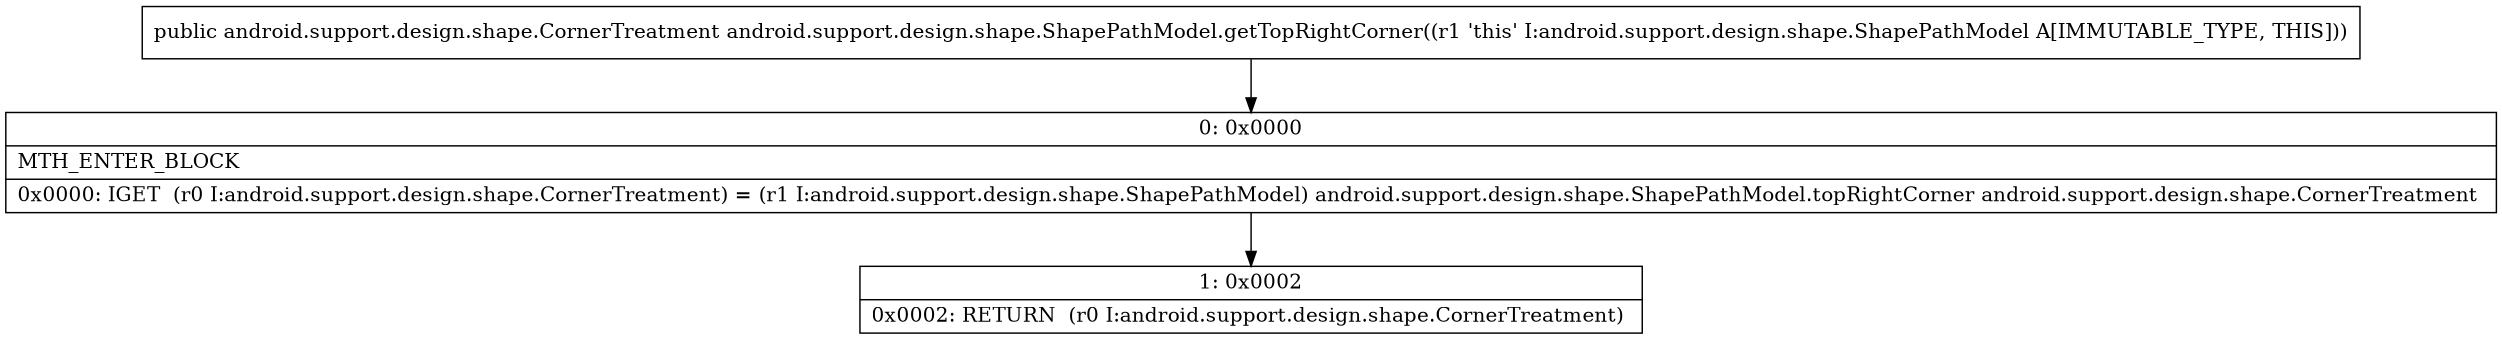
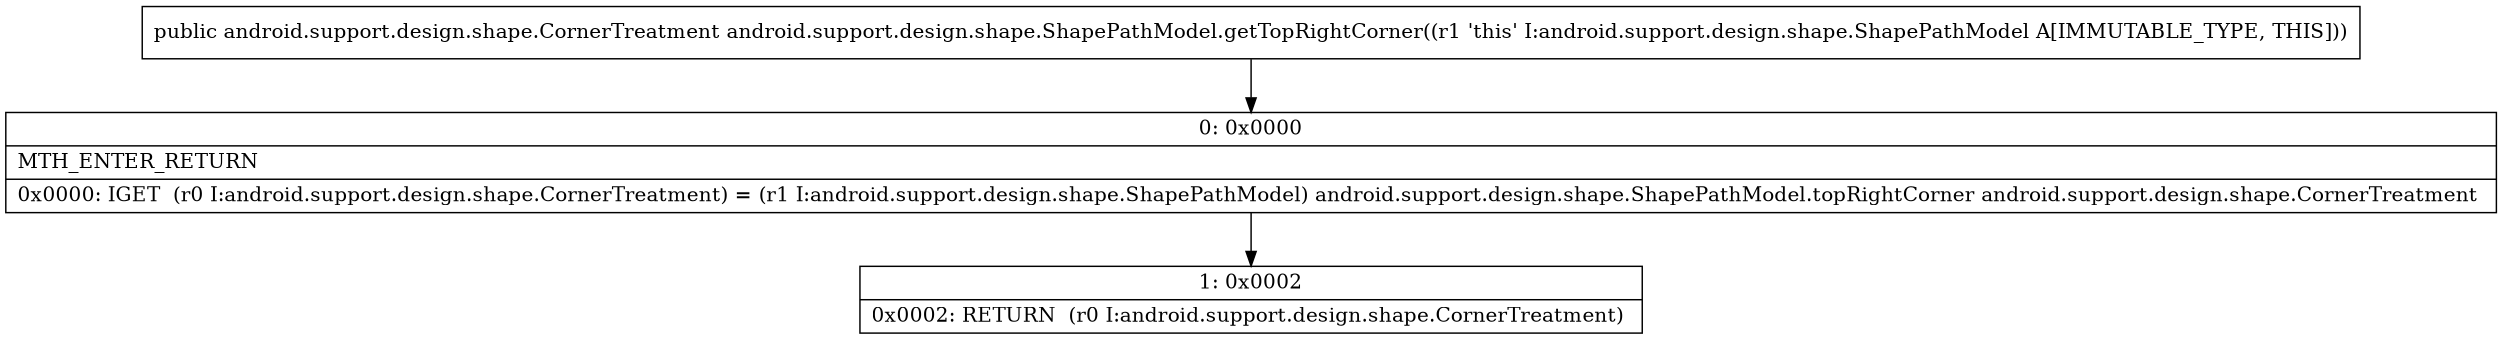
  digraph {
    node [shape=record]
-   n1 [label="{0\:\ 0x0000|MTH_ENTER_BLOCK\l|0x0000: IGET  (r0 I:android.support.design.shape.CornerTreatment) = (r1 I:android.support.design.shape.ShapePathModel) android.support.design.shape.ShapePathModel.topRightCorner android.support.design.shape.CornerTreatment \l}"]
+   n1 [label="{0\:\ 0x0000|MTH_ENTER_RETURN\l|0x0000: IGET  (r0 I:android.support.design.shape.CornerTreatment) = (r1 I:android.support.design.shape.ShapePathModel) android.support.design.shape.ShapePathModel.topRightCorner android.support.design.shape.CornerTreatment \l}"]
    n2 [label="{1\:\ 0x0002|0x0002: RETURN  (r0 I:android.support.design.shape.CornerTreatment) \l}"]
    n3 [label="{public android.support.design.shape.CornerTreatment android.support.design.shape.ShapePathModel.getTopRightCorner((r1 'this' I:android.support.design.shape.ShapePathModel A[IMMUTABLE_TYPE, THIS])) }"]
    n1 -> n2
    n3 -> n1
  }
